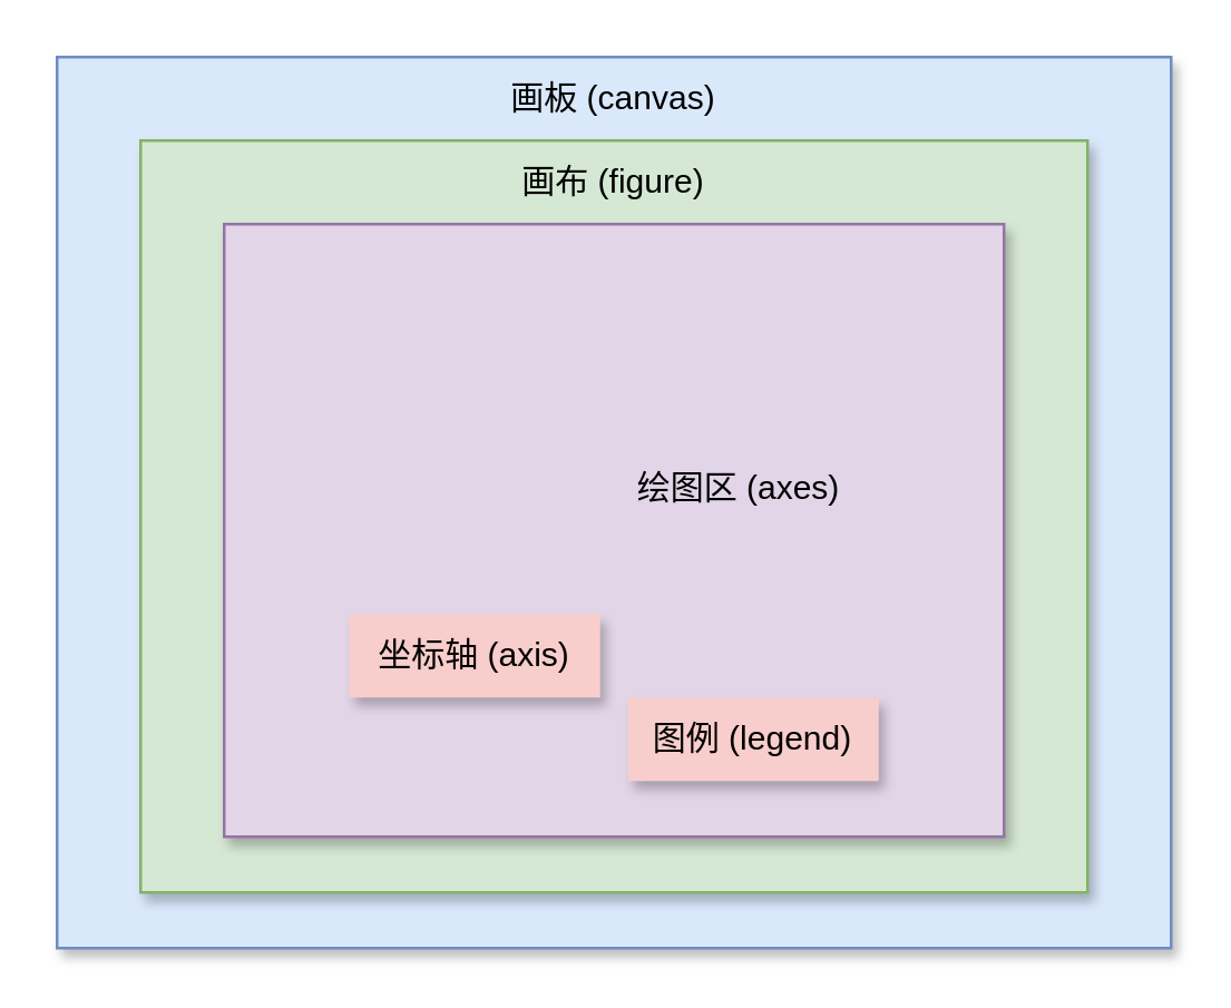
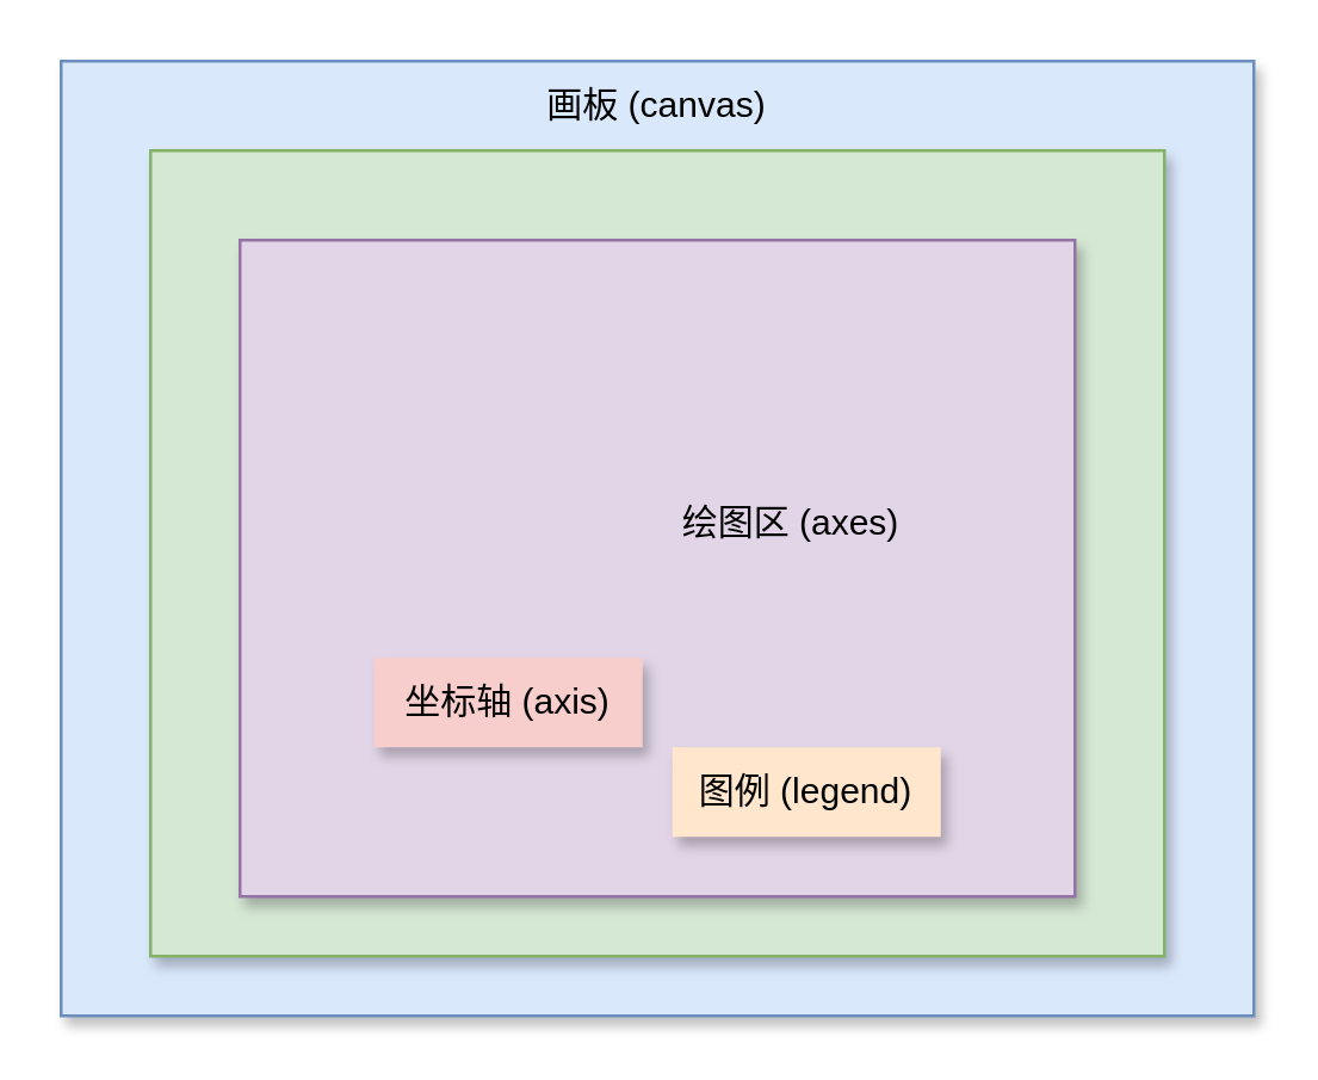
  <mxCell id="0" />
  <mxCell id="1" parent="0" />
  <mxCell id="2" value="" style="rounded=0;whiteSpace=wrap;html=1;fillColor=#dae8fc;strokeColor=#6c8ebf;shadow=1;" vertex="1" parent="1"><mxGeometry x="20" y="20" width="400" height="320" as="geometry" /></mxCell>
  <mxCell id="3" value="画板 (canvas)" style="text;html=1;strokeColor=none;fillColor=none;align=center;verticalAlign=middle;whiteSpace=wrap;rounded=0;" vertex="1" parent="1"><mxGeometry x="180" y="20" width="80" height="30" as="geometry" /></mxCell>
  <mxCell id="4" value="" style="rounded=0;whiteSpace=wrap;html=1;fillColor=#d5e8d4;strokeColor=#82b366;shadow=1;" vertex="1" parent="1"><mxGeometry x="50" y="50" width="340" height="270" as="geometry" /></mxCell>
- <mxCell id="5" value="画布 (figure)" style="text;html=1;strokeColor=none;fillColor=none;align=center;verticalAlign=middle;whiteSpace=wrap;rounded=0;" vertex="1" parent="1"><mxGeometry x="180" y="50" width="80" height="30" as="geometry" /></mxCell>
  <mxCell id="6" value="" style="rounded=0;whiteSpace=wrap;html=1;fillColor=#e1d5e7;strokeColor=#9673a6;shadow=1;" vertex="1" parent="1"><mxGeometry x="80" y="80" width="280" height="220" as="geometry" /></mxCell>
  <mxCell id="7" value="绘图区 (axes)" style="text;html=1;strokeColor=none;fillColor=none;align=center;verticalAlign=middle;whiteSpace=wrap;rounded=0;" vertex="1" parent="1"><mxGeometry x="215" y="160" width="100" height="30" as="geometry" /></mxCell>
  <mxCell id="8" value="坐标轴 (axis)" style="rounded=0;whiteSpace=wrap;html=1;fillColor=#f8cecc;strokeColor=none;shadow=1;" vertex="1" parent="1"><mxGeometry x="125" y="220" width="90" height="30" as="geometry" /></mxCell>
- <mxCell id="9" value="图例 (legend)" style="rounded=0;whiteSpace=wrap;html=1;fillColor=#f8cecc;strokeColor=none;shadow=1;" vertex="1" parent="1"><mxGeometry x="225" y="250" width="90" height="30" as="geometry" /></mxCell>
+ <mxCell id="9" value="图例 (legend)" style="rounded=0;whiteSpace=wrap;html=1;fillColor=#ffe6cc;strokeColor=none;shadow=1;" vertex="1" parent="1"><mxGeometry x="225" y="250" width="90" height="30" as="geometry" /></mxCell>
